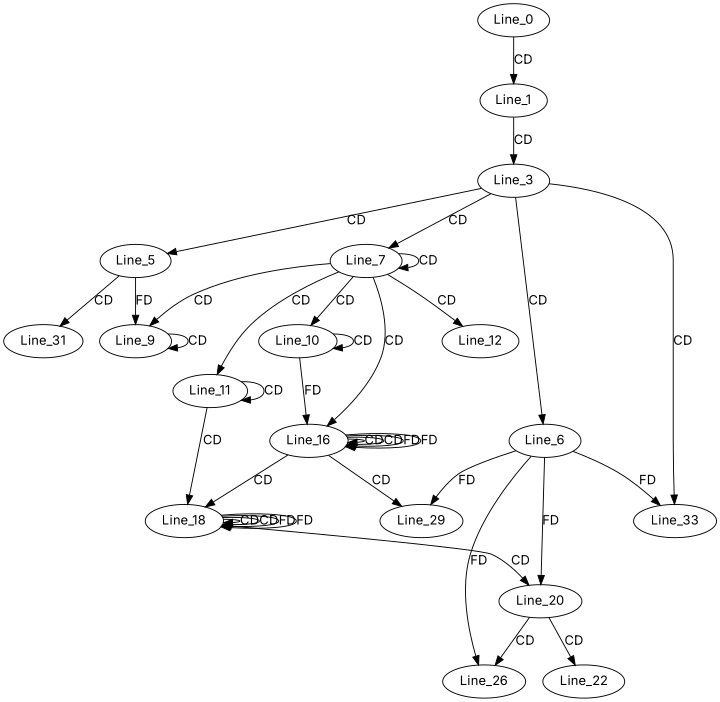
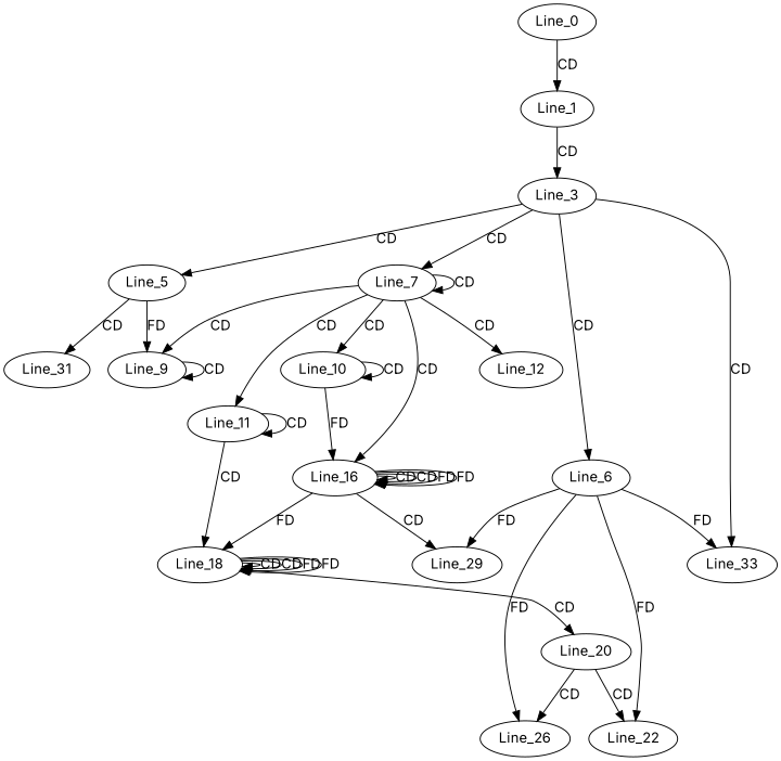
  digraph {
    fontname=Inter
    node [fontname=Inter]
    edge [fontname=Inter]
    Line_0
    Line_1
    Line_3
    Line_5
    Line_6
    Line_7
    Line_33
    Line_9
    Line_31
    Line_22
    Line_26
    Line_29
    Line_10
    Line_11
    Line_12
    Line_16
    Line_18
    Line_20
    Line_0 -> Line_1 [label=CD]
    Line_1 -> Line_3 [label=CD]
    Line_3 -> Line_5 [label=CD]
    Line_3 -> Line_6 [label=CD]
    Line_3 -> Line_7 [label=CD]
    Line_3 -> Line_33 [label=CD]
    Line_5 -> Line_9 [label=FD]
    Line_5 -> Line_31 [label=CD]
    Line_6 -> Line_33 [label=FD]
-   Line_6 -> Line_20 [label=FD]
+   Line_6 -> Line_22 [label=FD]
    Line_6 -> Line_26 [label=FD]
    Line_6 -> Line_29 [label=FD]
    Line_7 -> Line_7 [label=CD]
    Line_7 -> Line_9 [label=CD]
    Line_7 -> Line_10 [label=CD]
    Line_7 -> Line_11 [label=CD]
    Line_7 -> Line_12 [label=CD]
    Line_7 -> Line_16 [label=CD]
    Line_9 -> Line_9 [label=CD]
    Line_10 -> Line_10 [label=CD]
    Line_10 -> Line_16 [label=FD]
    Line_11 -> Line_11 [label=CD]
    Line_11 -> Line_18 [label=CD]
    Line_16 -> Line_29 [label=CD]
    Line_16 -> Line_16 [label=CD]
    Line_16 -> Line_16 [label=CD]
    Line_16 -> Line_16 [label=FD]
    Line_16 -> Line_16 [label=FD]
-   Line_16 -> Line_18 [label=CD]
+   Line_16 -> Line_18 [label=FD]
    Line_18 -> Line_18 [label=CD]
    Line_18 -> Line_18 [label=CD]
    Line_18 -> Line_18 [label=FD]
    Line_18 -> Line_18 [label=FD]
    Line_18 -> Line_20 [label=CD]
    Line_20 -> Line_22 [label=CD]
    Line_20 -> Line_26 [label=CD]
  }
